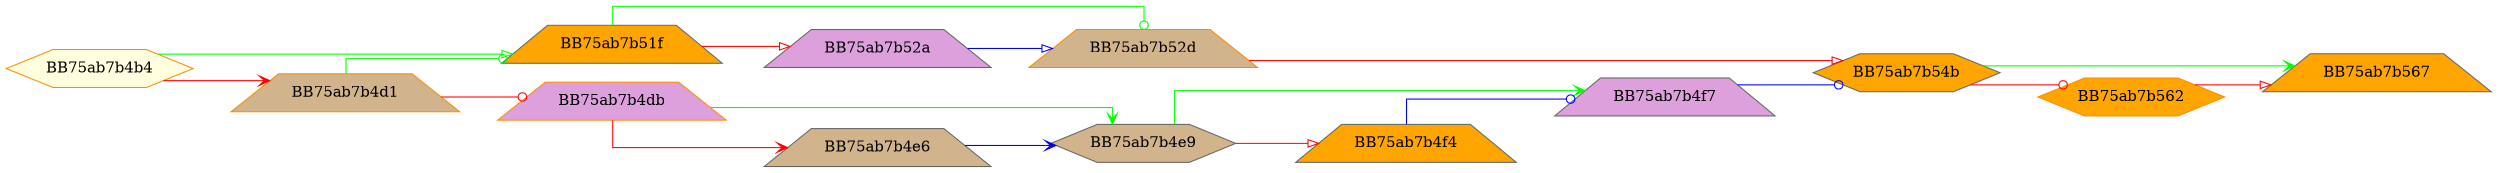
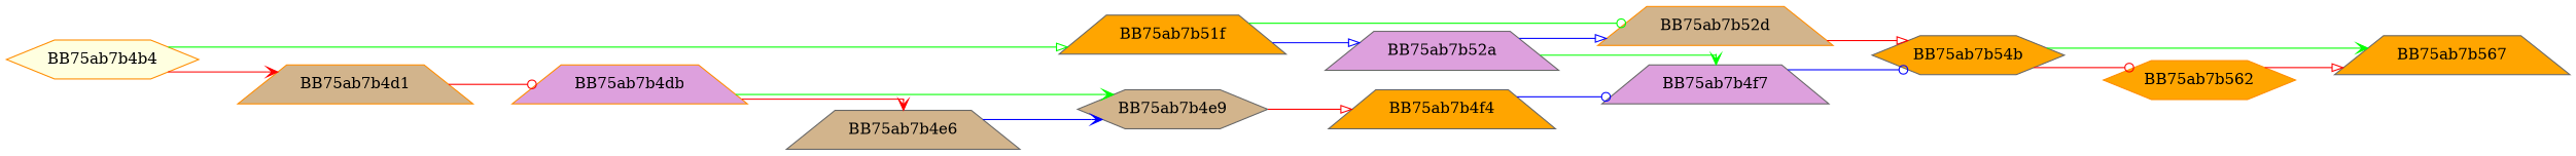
  digraph {
    rankdir=LR
    splines=ortho
    node [color=gray40 fillcolor=orange shape=trapezium style=filled]
    edge [arrowhead=onormal color=red]
    BB75ab7b4b4 [color=darkorange fillcolor=lightyellow shape=hexagon]
    BB75ab7b51f
    BB75ab7b4d1 [color=darkorange fillcolor=tan]
    BB75ab7b52d [color=darkorange fillcolor=tan]
    BB75ab7b52a [fillcolor=plum]
    BB75ab7b4db [color=darkorange fillcolor=plum]
    BB75ab7b54b [shape=hexagon]
    BB75ab7b4e9 [fillcolor=tan shape=hexagon]
    BB75ab7b4e6 [fillcolor=tan]
    BB75ab7b4f7 [fillcolor=plum]
    BB75ab7b4f4
    BB75ab7b567
    BB75ab7b562 [color=darkorange shape=hexagon]
    BB75ab7b4b4 -> BB75ab7b51f [color=green]
    BB75ab7b4b4 -> BB75ab7b4d1 [arrowhead=vee]
    BB75ab7b51f -> BB75ab7b52d [arrowhead=odot color=green]
-   BB75ab7b51f -> BB75ab7b52a
-   BB75ab7b4d1 -> BB75ab7b51f [arrowhead=odot color=green]
+   BB75ab7b51f -> BB75ab7b52a [color=blue]
    BB75ab7b4d1 -> BB75ab7b4db [arrowhead=odot]
    BB75ab7b52d -> BB75ab7b54b
    BB75ab7b52a -> BB75ab7b52d [color=blue]
    BB75ab7b4db -> BB75ab7b4e9 [arrowhead=vee color=green]
    BB75ab7b4db -> BB75ab7b4e6 [arrowhead=vee]
    BB75ab7b54b -> BB75ab7b567 [arrowhead=vee color=green]
    BB75ab7b54b -> BB75ab7b562 [arrowhead=odot]
-   BB75ab7b4e9 -> BB75ab7b4f7 [arrowhead=vee color=green]
+   BB75ab7b52a -> BB75ab7b4f7 [arrowhead=vee color=green]
    BB75ab7b4e9 -> BB75ab7b4f4
    BB75ab7b4e6 -> BB75ab7b4e9 [arrowhead=vee color=blue]
    BB75ab7b4f7 -> BB75ab7b54b [arrowhead=odot color=blue]
    BB75ab7b4f4 -> BB75ab7b4f7 [arrowhead=odot color=blue]
    BB75ab7b562 -> BB75ab7b567
  }
